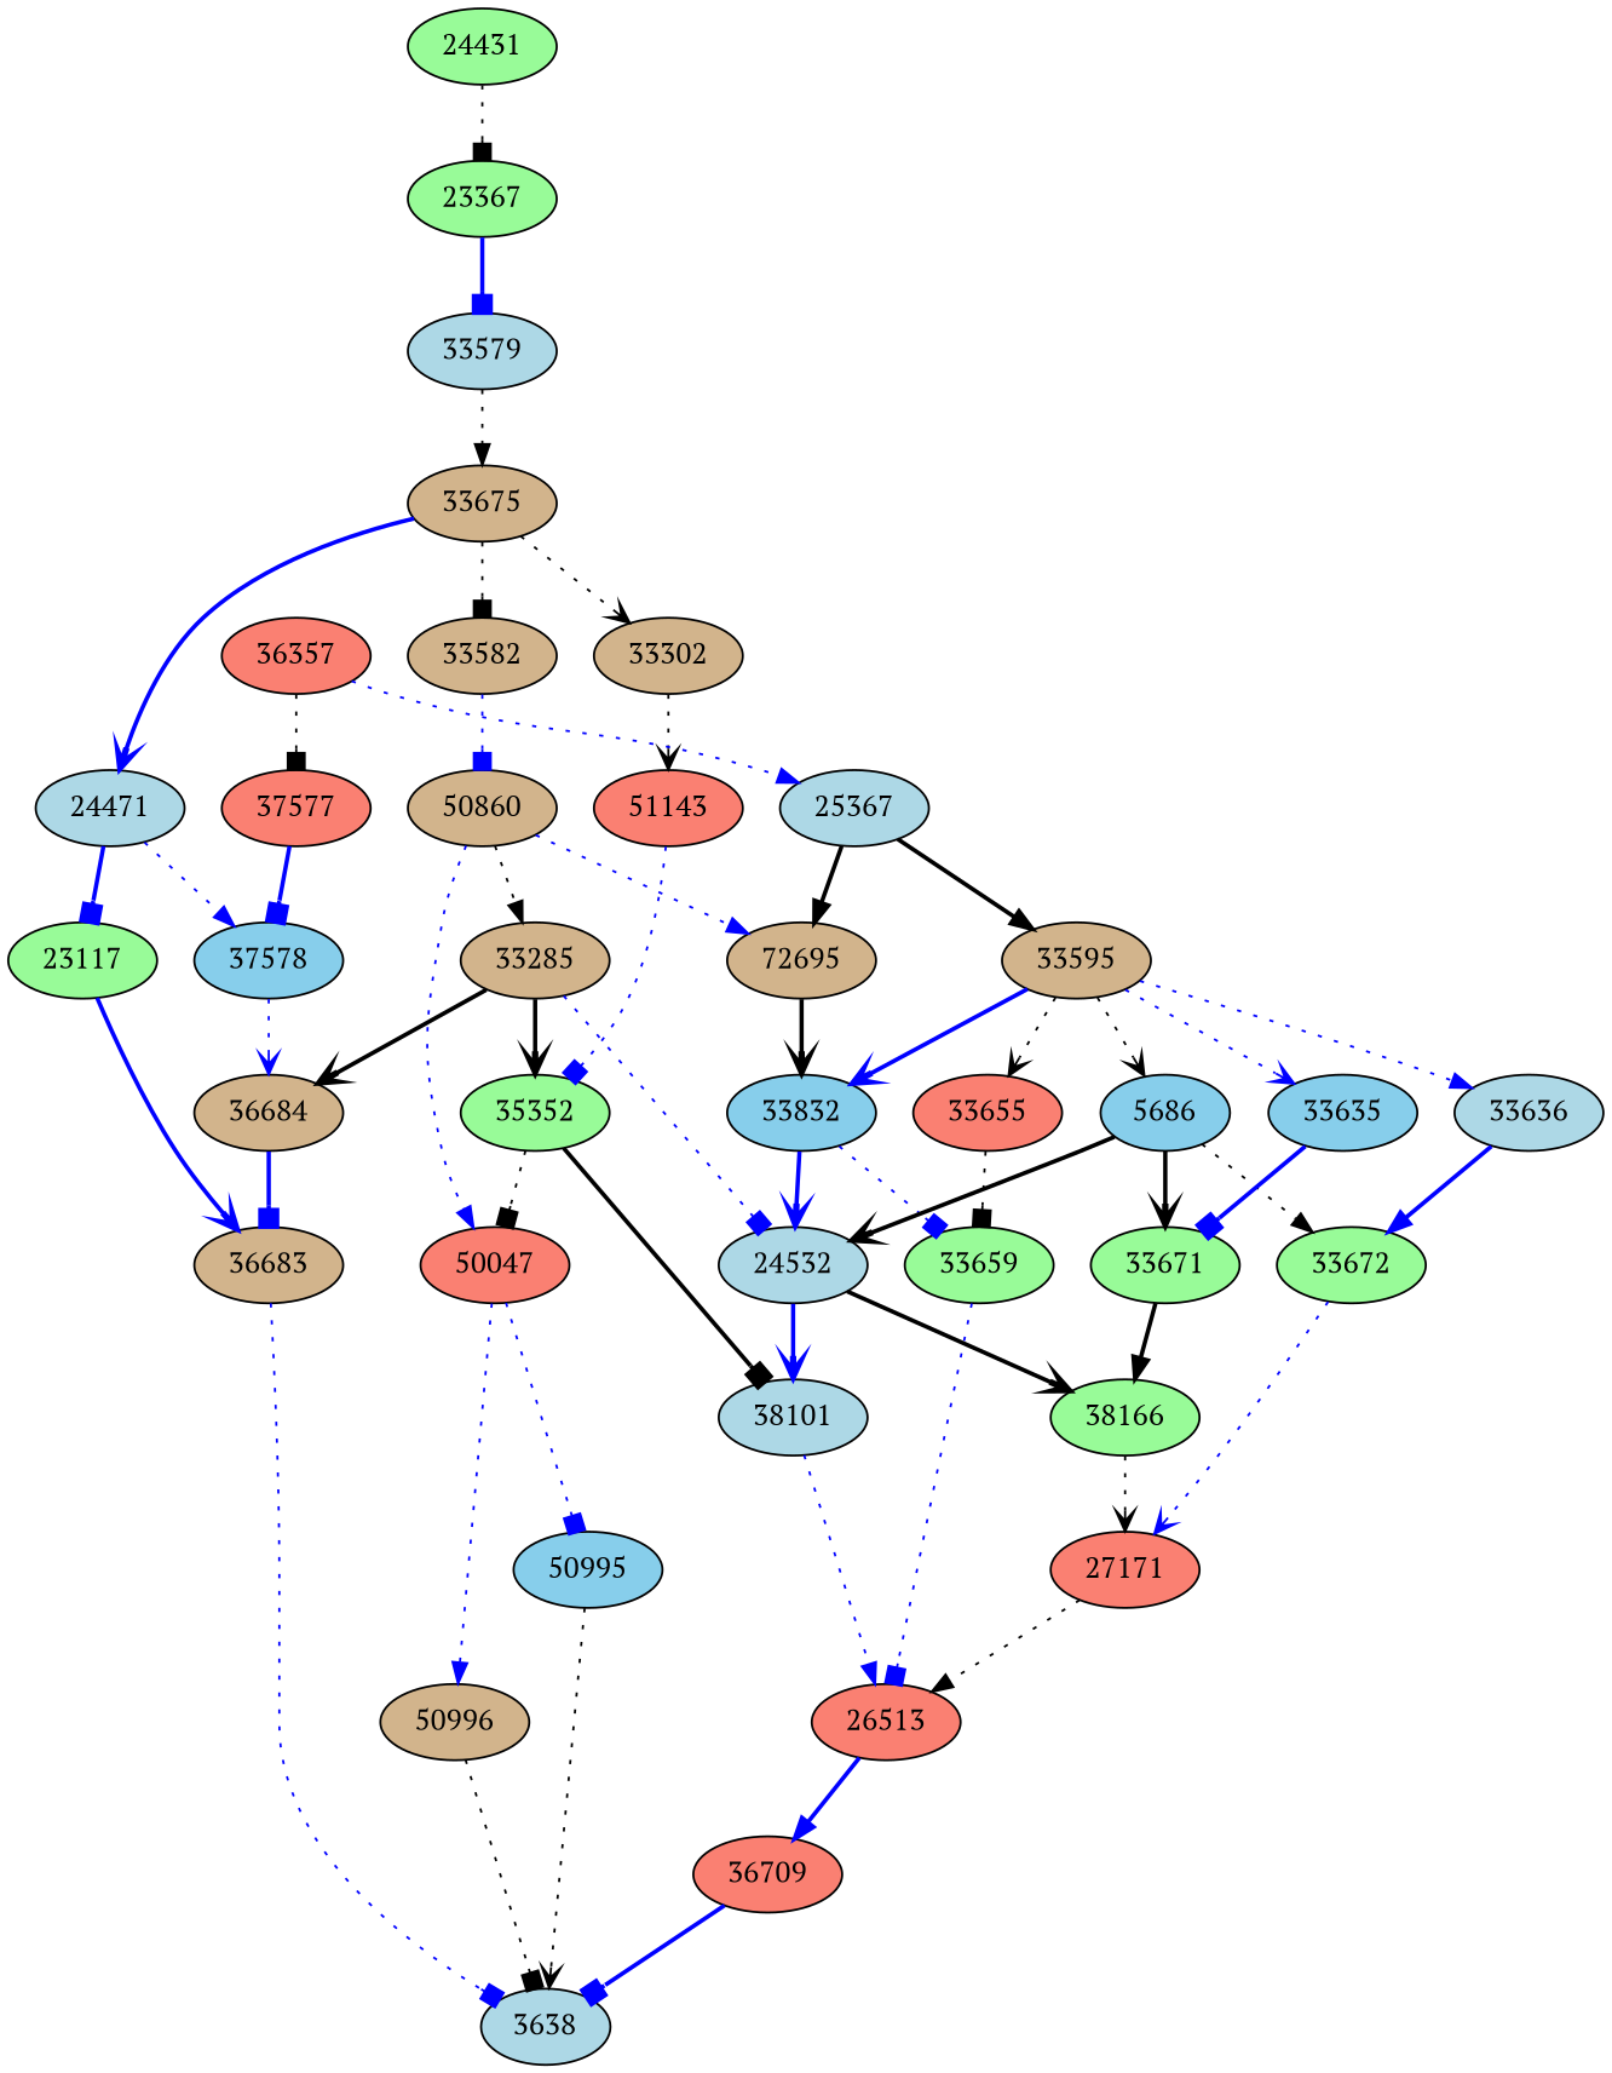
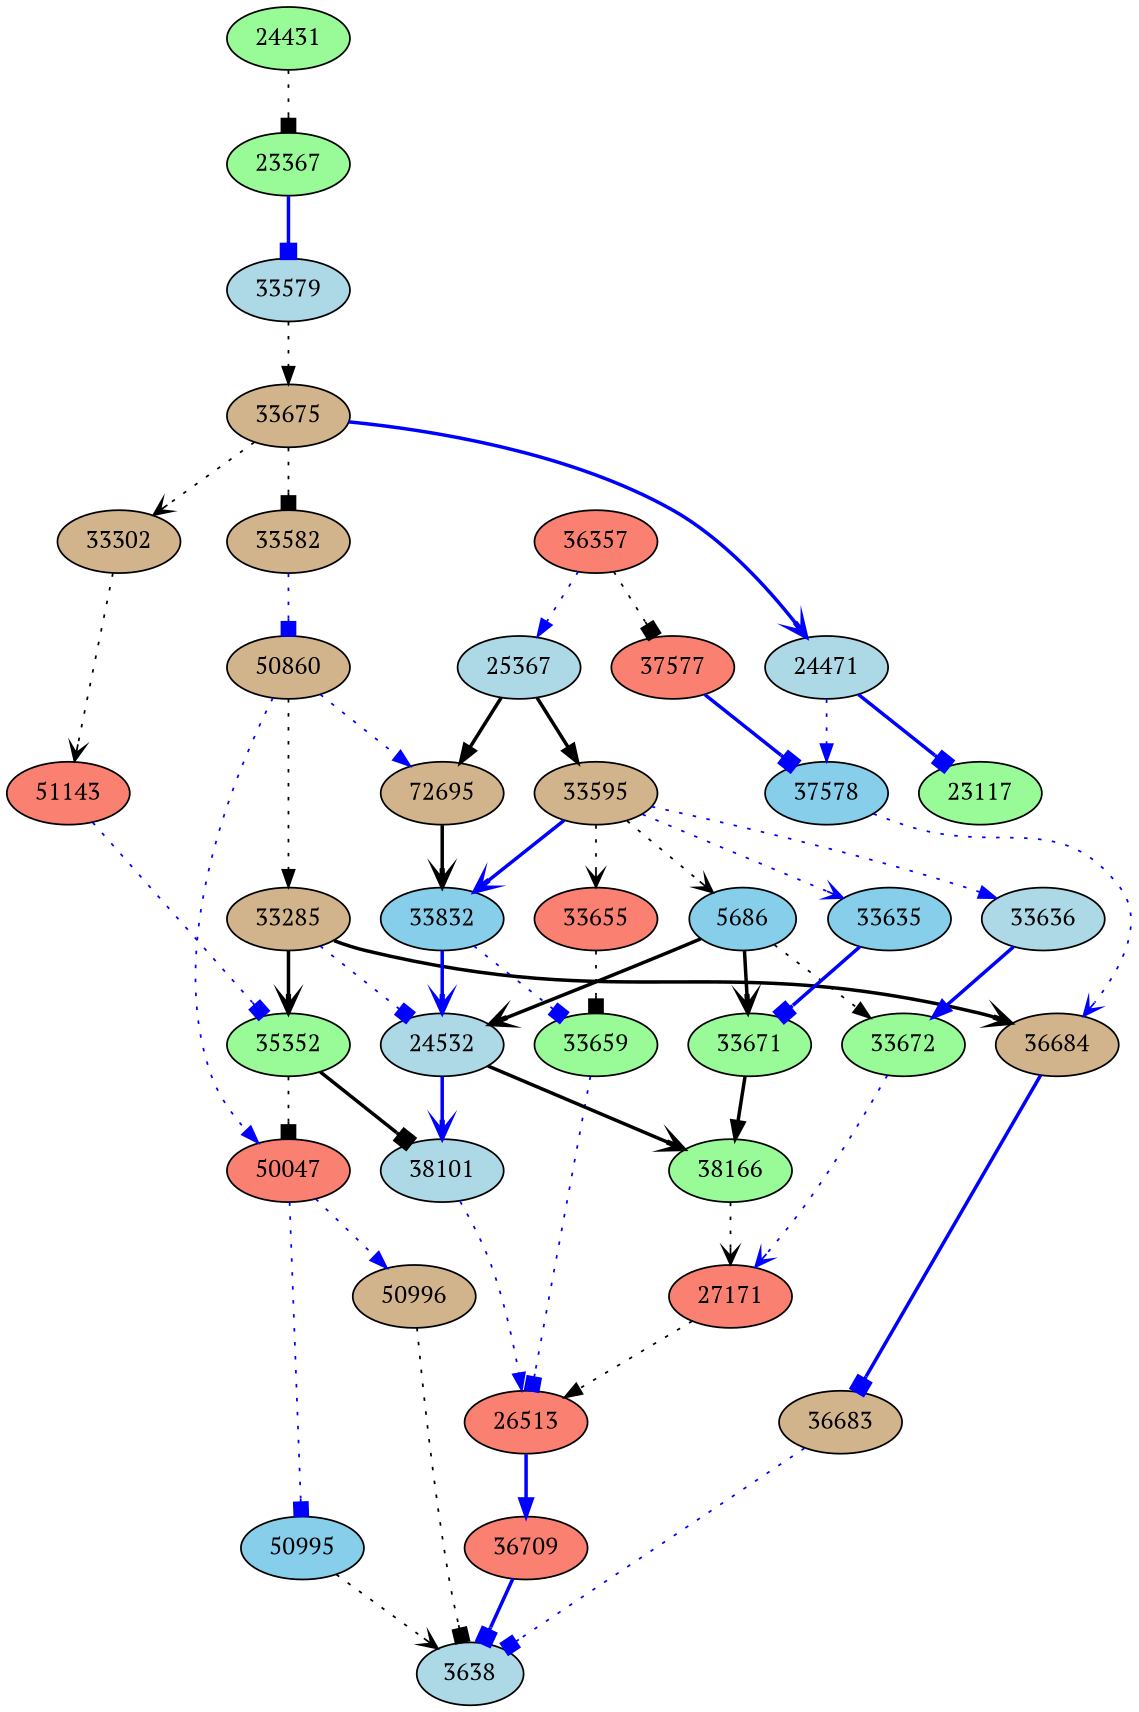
  strict digraph {
    fontname="PT Serif"
    node [fillcolor=tan fontname="PT Serif" style=filled]
    edge [arrowhead=box color=blue fontname="PT Serif" style=dotted]
    n1 [fillcolor=lightblue label=3638]
    n2 [fillcolor=salmon label=36709]
    n3 [fillcolor=skyblue label=50995]
    n4 [label=50996]
    n5 [label=36683]
    n6 [fillcolor=salmon label=26513]
    n7 [fillcolor=salmon label=50047]
    n8 [label=36684]
    n9 [fillcolor=palegreen label=23117]
    n10 [fillcolor=salmon label=27171]
    n11 [fillcolor=lightblue label=38101]
    n12 [fillcolor=palegreen label=33659]
    n13 [fillcolor=palegreen label=35352]
    n14 [label=50860]
    n15 [label=33285]
    n16 [label=72695]
    n17 [fillcolor=lightblue label=24532]
    n18 [fillcolor=skyblue label=33832]
    n19 [fillcolor=palegreen label=38166]
    n20 [fillcolor=skyblue label=37578]
    n21 [fillcolor=lightblue label=24471]
    n22 [fillcolor=palegreen label=33672]
    n23 [fillcolor=salmon label=33655]
    n24 [fillcolor=salmon label=51143]
    n25 [label=33582]
    n26 [fillcolor=salmon label=37577]
    n27 [label=33675]
    n28 [label=33302]
    n29 [fillcolor=lightblue label=33636]
    n30 [fillcolor=skyblue label=5686]
    n31 [fillcolor=palegreen label=33671]
    n32 [label=33595]
    n33 [fillcolor=skyblue label=33635]
    n34 [fillcolor=salmon label=36357]
    n35 [fillcolor=lightblue label=25367]
    n36 [fillcolor=lightblue label=33579]
    n37 [fillcolor=palegreen label=23367]
    n38 [fillcolor=palegreen label=24431]
    n2 -> n1 [style=bold]
    n3 -> n1 [arrowhead=vee color=black]
    n4 -> n1 [color=black]
    n5 -> n1
    n6 -> n2 [arrowhead=normal style=bold]
    n7 -> n3
    n7 -> n4 [arrowhead=normal]
    n8 -> n5 [style=bold]
-   n9 -> n5 [arrowhead=vee style=bold]
    n10 -> n6 [arrowhead=normal color=black]
    n11 -> n6 [arrowhead=normal]
    n12 -> n6
    n13 -> n7 [color=black]
    n13 -> n11 [color=black style=bold]
    n14 -> n7 [arrowhead=normal]
    n14 -> n15 [arrowhead=normal color=black]
    n14 -> n16 [arrowhead=normal]
    n15 -> n8 [arrowhead=vee color=black style=bold]
    n15 -> n13 [arrowhead=vee color=black style=bold]
    n15 -> n17
    n16 -> n18 [arrowhead=vee color=black style=bold]
    n17 -> n11 [arrowhead=vee style=bold]
    n17 -> n19 [arrowhead=vee color=black style=bold]
    n18 -> n12
    n18 -> n17 [arrowhead=vee style=bold]
    n19 -> n10 [arrowhead=vee color=black]
    n20 -> n8 [arrowhead=vee]
    n21 -> n9 [style=bold]
    n21 -> n20 [arrowhead=normal]
    n22 -> n10 [arrowhead=vee]
    n23 -> n12 [color=black]
    n24 -> n13
    n25 -> n14
    n26 -> n20 [style=bold]
    n27 -> n21 [arrowhead=vee style=bold]
    n27 -> n25 [color=black]
    n27 -> n28 [arrowhead=vee color=black]
    n28 -> n24 [arrowhead=vee color=black]
    n29 -> n22 [arrowhead=normal style=bold]
    n30 -> n17 [arrowhead=vee color=black style=bold]
    n30 -> n22 [arrowhead=normal color=black]
    n30 -> n31 [arrowhead=vee color=black style=bold]
    n31 -> n19 [arrowhead=normal color=black style=bold]
    n32 -> n18 [arrowhead=vee style=bold]
    n32 -> n23 [arrowhead=vee color=black]
    n32 -> n29 [arrowhead=normal]
    n32 -> n30 [arrowhead=vee color=black]
    n32 -> n33 [arrowhead=vee]
    n33 -> n31 [style=bold]
    n34 -> n26 [color=black]
    n34 -> n35 [arrowhead=normal]
    n35 -> n16 [arrowhead=normal color=black style=bold]
    n35 -> n32 [arrowhead=normal color=black style=bold]
    n36 -> n27 [arrowhead=normal color=black]
    n37 -> n36 [style=bold]
    n38 -> n37 [color=black]
  }
